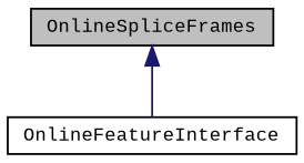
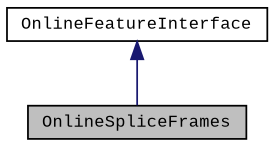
  digraph {
    fontname="Liberation Mono"
    node [color=black fontname="Liberation Mono" fontsize=10 shape=record style=filled]
    n1 [fillcolor=grey75 fontcolor=black height=0.2 label=OnlineSpliceFrames width=0.4]
    n2 [fillcolor=white height=0.2 label=OnlineFeatureInterface width=0.4]
-   n1 -> n2 [color=midnightblue dir=back fontname="Liberation Mono" fontsize=10 labelfontname=Helvetica labelfontsize=10 style=solid]
+   n2 -> n1 [color=midnightblue dir=back fontname="Liberation Mono" fontsize=10 labelfontname=Helvetica labelfontsize=10 style=solid]
  }
